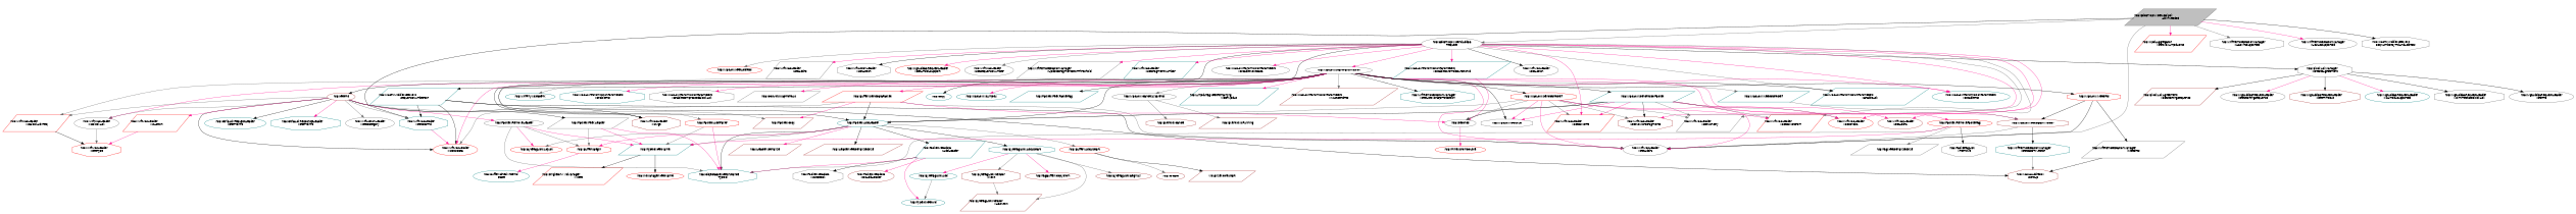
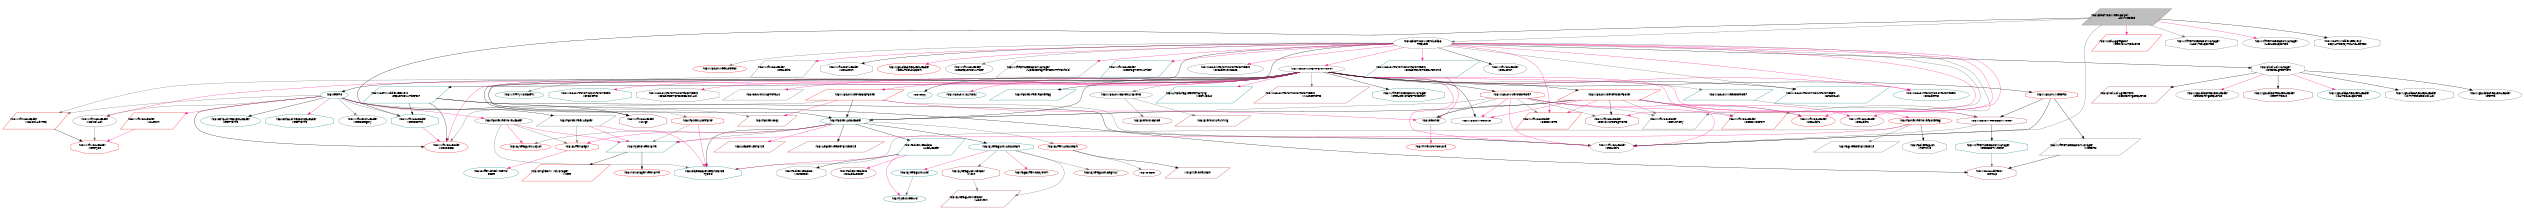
  digraph {
    rankdir=TB
    node [color=gray40 fillcolor=white fontname=Helvetica fontsize=10 shape=ellipse style=filled]
    edge [color=deeppink fontname=Helvetica fontsize=10 labelfontname=Helvetica labelfontsize=10 style=solid]
    n1 [fillcolor=grey75 fontcolor=black height=0.2 label="ns3::EdcaTxopN::SetupBlock\lAckIfNeeded" shape=parallelogram width=0.4]
    n2 [color=teal height=0.2 label="ns3::WifiMacHeader\l::GetQosTid" shape=octagon width=0.4]
    n3 [height=0.2 label="ns3::WifiMacHeader\l::GetAddr1" width=0.4]
    n4 [color=red height=0.2 label="ns3::MpduAggregator\l::GetMaxAmpduSize" shape=parallelogram width=0.4]
    n5 [height=0.2 label="ns3::WifiRemoteStationManager\l::HasVhtSupported" shape=octagon width=0.4]
    n6 [height=0.2 label="ns3::WifiRemoteStationManager\l::HasHeSupported" width=0.4]
    n7 [height=0.2 label="ns3::MacTxMiddle::GetNext\lSeqNumberByTidAndAddress" shape=octagon width=0.4]
    n8 [height=0.2 label="ns3::EdcaTxopN::SendAddBa\lRequest" width=0.4]
    n9 [color=red height=0.2 label="ns3::WifiMacHeader\l::IsQosData" width=0.4]
    n10 [height=0.2 label="ns3::WifiMacHeader\l::SetAction" width=0.4]
-   n11 [color=red height=0.2 label="ns3::WifiMacHeader\l::Seconds1" width=0.4]
+   n11 [color=red height=0.2 label="ns3::WifiMacHeader\l::SetAddr1" width=0.4]
    n12 [color=brown height=0.2 label="ns3::WifiMacHeader\l::SetAddr2" width=0.4]
    n13 [color=red height=0.2 label="ns3::MacLow::GetAddress" width=0.4]
    n14 [height=0.2 label="ns3::WifiMacHeader\l::SetAddr3" shape=parallelogram width=0.4]
    n15 [color=red height=0.2 label="ns3::WifiMacHeader\l::SetDsNotTo" shape=parallelogram width=0.4]
    n16 [color=red height=0.2 label="ns3::WifiMacHeader\l::SetDsNotFrom" shape=parallelogram width=0.4]
    n17 [height=0.2 label="ns3::WifiActionHeader\l::SetAction" shape=octagon width=0.4]
    n18 [color=red height=0.2 label="ns3::MgtAddBaRequestHeader\l::SetAmsduSupport" width=0.4]
    n19 [height=0.2 label="ns3::BlockAckManager\l::CreateAgreement" shape=octagon width=0.4]
    n20 [color=teal height=0.2 label="ns3::Packet::AddHeader" width=0.4]
    n21 [color=teal height=0.2 label="ns3::MacTxMiddle::GetNext\lSequenceNumberFor" shape=parallelogram width=0.4]
    n22 [height=0.2 label="ns3::WifiMacHeader\l::SetSequenceNumber" width=0.4]
    n23 [height=0.2 label="ns3::WifiRemoteStationManager\l::UpdateFragmentationThreshold" shape=parallelogram width=0.4]
    n24 [color=teal height=0.2 label="ns3::WifiMacHeader\l::SetFragmentNumber" shape=parallelogram width=0.4]
    n25 [color=brown height=0.2 label="ns3::WifiMacHeader\l::SetNoMoreFragments" shape=octagon width=0.4]
    n26 [height=0.2 label="ns3::WifiMacHeader\l::SetNoRetry" shape=parallelogram width=0.4]
    n27 [color=teal height=0.2 label="ns3::MacLowTransmissionParameters\l::EnableAck" shape=parallelogram width=0.4]
    n28 [color=teal height=0.2 label="ns3::MacLowTransmissionParameters\l::DisableRts" width=0.4]
    n29 [height=0.2 label="ns3::MacLowTransmissionParameters\l::DisableNextData" width=0.4]
    n30 [color=teal height=0.2 label="ns3::MacLowTransmissionParameters\l::DisableOverrideDurationId" shape=parallelogram width=0.4]
    n31 [height=0.2 label="ns3::MacLow::StartTransmission" width=0.4]
    n32 [height=0.2 label="ns3::MgtAddBaRequestHeader\l::GetTid" width=0.4]
    n33 [color=brown height=0.2 label="ns3::BlockAckAgreement\l::SetStartingSequence" shape=parallelogram width=0.4]
    n34 [height=0.2 label="ns3::MgtAddBaRequestHeader\l::GetStartingSequence" width=0.4]
    n35 [color=brown height=0.2 label="ns3::MgtAddBaRequestHeader\l::GetTimeout" shape=octagon width=0.4]
    n36 [color=teal height=0.2 label="ns3::MgtAddBaRequestHeader\l::IsAmsduSupported" width=0.4]
    n37 [height=0.2 label="ns3::MgtAddBaRequestHeader\l::IsImmediateBlockAck" shape=octagon width=0.4]
    n38 [color=brown height=0.2 label="ns3::Header::GetSerializedSize" shape=parallelogram width=0.4]
    n39 [color=teal height=0.2 label="ns3::ObjectBase::GetInstance\lTypeId" shape=octagon width=0.4]
    n40 [color=teal height=0.2 label="ns3::TypeId::GetName" shape=parallelogram width=0.4]
    n41 [color=red height=0.2 label="ns3::Buffer::AddAtStart" width=0.4]
    n42 [color=red height=0.2 label="ns3::ByteTagList::Adjust" width=0.4]
    n43 [color=teal height=0.2 label="ns3::ByteTagList::AddAtStart" shape=octagon width=0.4]
    n44 [color=brown height=0.2 label="ns3::Header::Serialize" shape=parallelogram width=0.4]
    n45 [color=red height=0.2 label="ns3::Buffer::Begin" shape=octagon width=0.4]
    n46 [color=teal height=0.2 label="ns3::PacketMetadata\l::AddHeader" shape=parallelogram width=0.4]
    n47 [color=brown height=0.2 label="ns3::Mac48Address::\lIsGroup" shape=octagon width=0.4]
    n48 [height=0.2 label="ns3::Seconds" width=0.4]
    n49 [color=red height=0.2 label="ns3::Packet::RemovePacketTag" width=0.4]
    n50 [height=0.2 label="ns3::MacLow::CancelAllEvents" width=0.4]
    n51 [color=brown height=0.2 label="ns3::MacLow::GetDataTxVector" shape=octagon width=0.4]
    n52 [color=red height=0.2 label="ns3::MacLow::NeedRts" shape=octagon width=0.4]
    n53 [color=teal height=0.2 label="ns3::MacLowTransmissionParameters\l::EnableRts" shape=octagon width=0.4]
    n54 [color=brown height=0.2 label="ns3::WifiMacHeader\l::IsMgt" shape=octagon width=0.4]
    n55 [height=0.2 label="ns3::WifiMacHeader\l::IsBlockAck" width=0.4]
    n56 [color=red height=0.2 label="ns3::WifiMacHeader\l::IsBlockAckReq" shape=parallelogram width=0.4]
-   n57 [color=brown height=0.2 label="ns3::GetTid" width=0.4]
+   n57 [color=teal height=0.2 label="ns3::GetTid" width=0.4]
    n58 [height=0.2 label="ns3::MacLowTransmissionParameters\l::EnableCompressedBlockAck" shape=octagon width=0.4]
    n59 [height=0.2 label="ns3::QosUtilsMapTidToAc" shape=parallelogram width=0.4]
    n60 [color=teal height=0.2 label="ns3::Copy" width=0.4]
    n61 [color=red height=0.2 label="ns3::Packet::AddTrailer" shape=octagon width=0.4]
    n62 [color=teal height=0.2 label="ns3::MacLow::IsAmpdu" width=0.4]
    n63 [color=teal height=0.2 label="ns3::Packet::PeekPacketTag" shape=parallelogram width=0.4]
    n64 [color=teal height=0.2 label="ns3::AmpduTag::GetRemaining\lNbOfMpdus" shape=parallelogram width=0.4]
    n65 [height=0.2 label="ns3::MacLow::GetSize" shape=octagon width=0.4]
    n66 [color=brown height=0.2 label="ns3::MacLowTransmissionParameters\l::MustSendRts" shape=parallelogram width=0.4]
-   n67 [color=teal height=0.2 label="ns3::MacLow::SendRtsForPacket" shape=parallelogram width=0.4]
+   n67 [color=red height=0.2 label="ns3::MacLow::SendRtsForPacket" shape=parallelogram width=0.4]
    n68 [color=teal height=0.2 label="ns3::WifiRemoteStationManager\l::GetUseNonErpProtection" shape=octagon width=0.4]
    n69 [color=teal height=0.2 label="ns3::MacLow::NeedCtsToSelf" shape=parallelogram width=0.4]
    n70 [color=red height=0.2 label="ns3::MacLow::SendCtsToSelf" shape=octagon width=0.4]
-   n71 [color=red height=0.2 label="ns3::Buffer::SendDataPacket" shape=parallelogram width=0.4]
+   n71 [color=red height=0.2 label="ns3::MacLow::SendDataPacket" shape=parallelogram width=0.4]
    n72 [color=teal height=0.2 label="ns3::WifiPhy::IsStateTx" width=0.4]
    n73 [color=red height=0.2 label="ns3::Singleton\< IidManager\l \>::Get" shape=parallelogram width=0.4]
    n74 [color=red height=0.2 label="ns3::IidManager::GetName" width=0.4]
    n75 [color=brown height=0.2 label="visualizer.core.start" shape=parallelogram width=0.4]
    n76 [color=brown height=0.2 label="ns3::Create" width=0.4]
    n77 [color=brown height=0.2 label="ns3::ByteTagList::BeginAll" width=0.4]
    n78 [color=brown height=0.2 label="ns3::ByteTagList::Iterator\l::HasNext" shape=parallelogram width=0.4]
    n79 [color=brown height=0.2 label="ns3::ByteTagList::Iterator\l::Next" shape=octagon width=0.4]
    n80 [color=teal height=0.2 label="ns3::ByteTagList::Add" width=0.4]
    n81 [color=brown height=0.2 label="ns3::TagBuffer::CopyFrom" width=0.4]
    n82 [color=teal height=0.2 label="ns3::Buffer::CheckInternal\lState" width=0.4]
    n83 [color=teal height=0.2 label="ns3::TypeId::GetUid" width=0.4]
    n84 [height=0.2 label="ns3::PacketMetadata\l::IsStateOk" shape=octagon width=0.4]
    n85 [color=brown height=0.2 label="ns3::PacketMetadata\l::DoAddHeader" width=0.4]
    n86 [color=red height=0.2 label="ns3::Time::FromDouble" width=0.4]
    n87 [height=0.2 label="ns3::Tag::GetSerializedSize" shape=parallelogram width=0.4]
    n88 [height=0.2 label="ns3::PacketTagList\l::Remove" shape=octagon width=0.4]
    n89 [color=brown height=0.2 label="ns3::EventId::IsRunning" shape=parallelogram width=0.4]
    n90 [color=brown height=0.2 label="ns3::EventId::Cancel" shape=octagon width=0.4]
    n91 [color=teal height=0.2 label="ns3::WifiRemoteStationManager\l::GetDataTxVector" shape=octagon width=0.4]
    n92 [height=0.2 label="ns3::WifiRemoteStationManager\l::NeedRts" shape=parallelogram width=0.4]
    n93 [color=red height=0.2 label="ns3::WifiMacHeader\l::GetType" shape=octagon width=0.4]
    n94 [height=0.2 label="ns3::Packet::PeekHeader" shape=parallelogram width=0.4]
    n95 [color=teal height=0.2 label="ns3::CtrlBAckRequestHeader\l::GetTidInfo" width=0.4]
    n96 [color=teal height=0.2 label="ns3::CtrlBAckResponseHeader\l::GetTidInfo" shape=octagon width=0.4]
    n97 [color=red height=0.2 label="ns3::WifiMacHeader\l::IsAction" shape=parallelogram width=0.4]
    n98 [color=brown height=0.2 label="ns3::Packet::Copy" shape=parallelogram width=0.4]
    n99 [height=0.2 label="ns3::Packet::RemoveHeader" width=0.4]
    n100 [height=0.2 label="ns3::WifiActionHeader\l::GetCategory" width=0.4]
    n1 -> n2 [color=black]
    n1 -> n3 [color=gray40]
    n1 -> n4
    n1 -> n5 [color=gray40]
    n1 -> n6
    n1 -> n7 [color=black]
    n1 -> n8 [color=gray40]
    n2 -> n9
    n8 -> n10 [color=black]
    n8 -> n11
    n8 -> n12
    n8 -> n13 [color=gray40]
    n8 -> n14
    n8 -> n15
    n8 -> n16 [color=gray40]
    n8 -> n17 [color=black]
    n8 -> n18
    n8 -> n19 [color=black]
    n8 -> n20 [color=black]
    n8 -> n21 [color=black]
    n8 -> n22 [color=gray40]
    n8 -> n23
    n8 -> n24
    n8 -> n25
    n8 -> n26 [color=gray40]
    n8 -> n27 [color=gray40]
    n8 -> n28
    n8 -> n29
    n8 -> n30
    n8 -> n31
    n19 -> n32 [color=black]
    n19 -> n33 [color=black]
    n19 -> n34
    n19 -> n35 [color=black]
    n19 -> n36
    n19 -> n37 [color=black]
    n20 -> n38 [color=black]
    n20 -> n39 [color=black]
    n20 -> n40 [color=gray40]
    n20 -> n41 [color=gray40]
    n20 -> n42 [color=gray40]
    n20 -> n43 [color=black]
    n20 -> n44
    n20 -> n45
    n20 -> n46 [color=black]
    n21 -> n2 [color=black]
    n21 -> n3 [color=black]
    n21 -> n9 [color=black]
    n21 -> n47 [color=black]
    n30 -> n48
    n31 -> n3
    n31 -> n9
    n31 -> n20 [color=black]
    n31 -> n27 [color=black]
    n31 -> n28
    n31 -> n49
    n31 -> n50 [color=gray40]
    n31 -> n51
    n31 -> n52 [color=black]
    n31 -> n53
    n31 -> n54 [color=black]
    n31 -> n55
    n31 -> n56 [color=gray40]
    n31 -> n57 [color=black]
    n31 -> n58
    n31 -> n59
    n31 -> n60 [color=black]
    n31 -> n61 [color=gray40]
    n31 -> n62
    n31 -> n63 [color=black]
    n31 -> n64
    n31 -> n65 [color=black]
    n31 -> n66 [color=gray40]
    n31 -> n67 [color=black]
    n31 -> n68 [color=black]
    n31 -> n69 [color=gray40]
    n31 -> n70 [color=black]
    n31 -> n71
    n31 -> n72 [color=gray40]
    n40 -> n73 [color=black]
    n40 -> n74 [color=black]
    n41 -> n75 [color=black]
    n41 -> n76 [color=gray40]
    n43 -> n77 [color=gray40]
    n43 -> n78 [color=gray40]
    n43 -> n79 [color=gray40]
    n43 -> n80
    n43 -> n81
    n45 -> n82
    n46 -> n39
    n46 -> n83
    n46 -> n84 [color=black]
    n46 -> n85
    n48 -> n86
    n49 -> n39 [color=gray40]
    n49 -> n40
    n49 -> n87 [color=gray40]
    n49 -> n88 [color=black]
    n50 -> n89 [color=gray40]
    n50 -> n90 [color=gray40]
    n51 -> n3 [color=gray40]
    n51 -> n91 [color=black]
    n52 -> n3 [color=black]
    n52 -> n51 [color=black]
    n52 -> n92 [color=black]
    n55 -> n93 [color=gray40]
    n56 -> n93 [color=black]
    n57 -> n2 [color=gray40]
    n57 -> n9 [color=black]
    n57 -> n54 [color=black]
    n57 -> n55 [color=gray40]
    n57 -> n56 [color=gray40]
    n57 -> n94 [color=black]
    n57 -> n95 [color=black]
    n57 -> n96
    n57 -> n97
    n57 -> n98 [color=gray40]
    n57 -> n99
    n57 -> n100 [color=gray40]
    n61 -> n39
    n61 -> n40 [color=gray40]
    n67 -> n3
    n67 -> n11 [color=gray40]
    n67 -> n12
    n67 -> n15
    n67 -> n16 [color=gray40]
    n67 -> n20 [color=black]
    n67 -> n25 [color=black]
    n67 -> n26 [color=gray40]
    n67 -> n48 [color=black]
    n67 -> n65
    n69 -> n51 [color=gray40]
    n70 -> n3
    n70 -> n11
    n70 -> n15 [color=gray40]
    n70 -> n16
    n70 -> n20 [color=gray40]
    n70 -> n25 [color=gray40]
    n70 -> n26 [color=gray40]
    n70 -> n48 [color=gray40]
    n70 -> n65
    n71 -> n3 [color=gray40]
    n71 -> n9 [color=gray40]
    n71 -> n20 [color=black]
    n71 -> n48
    n71 -> n98
    n79 -> n78 [color=gray40]
    n80 -> n83 [color=gray40]
    n91 -> n47 [color=gray40]
    n92 -> n47 [color=black]
    n94 -> n39
    n94 -> n40
    n94 -> n45 [color=gray40]
    n97 -> n93
    n99 -> n39 [color=gray40]
    n99 -> n40
    n99 -> n42
    n99 -> n45 [color=gray40]
  }
